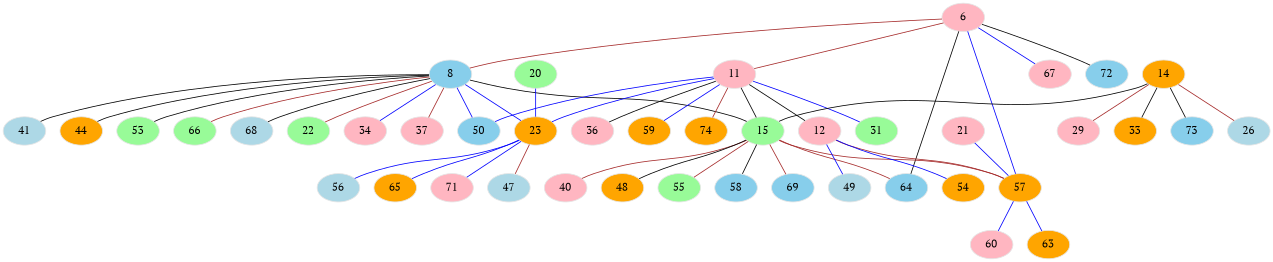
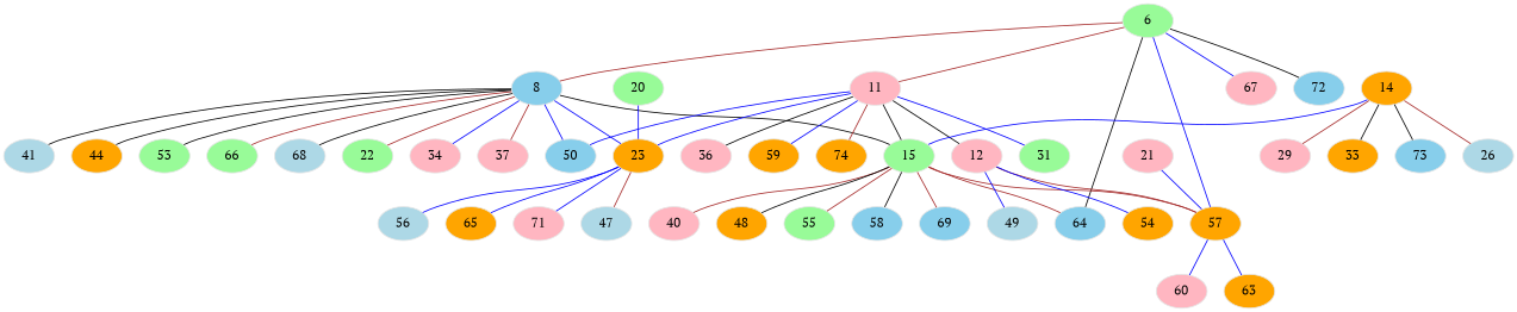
  graph {
    fontname="PT Serif"
    node [color=gray90 fillcolor=lightpink fontname="PT Serif" style=filled]
    edge [color=blue fontname="PT Serif"]
-   6 [super="+4"]
+   6 [fillcolor=palegreen super="+4"]
    8 [fillcolor=skyblue super="+3"]
    11
    57 [fillcolor=orange super="+5"]
    64 [fillcolor=skyblue super="+17+18+24"]
    67 [super="+46"]
    72 [fillcolor=skyblue super="+19+62"]
    15 [fillcolor=palegreen super="+13+2"]
    22 [fillcolor=palegreen]
    23 [fillcolor=orange super="+9"]
    34
    37
    41 [fillcolor=lightblue super="+27+30"]
    44 [fillcolor=orange]
    50 [fillcolor=skyblue]
    53 [fillcolor=palegreen]
    66 [fillcolor=palegreen]
    68 [fillcolor=lightblue]
    12 [super="+10"]
    31 [fillcolor=palegreen]
    36
    59 [fillcolor=orange]
    74 [fillcolor=orange]
    60 [super="+28"]
    63 [fillcolor=orange super="+32"]
    40 [super="+39"]
    48 [fillcolor=orange]
    55 [fillcolor=palegreen]
    58 [fillcolor=skyblue super="+52"]
    69 [fillcolor=skyblue]
    47 [fillcolor=lightblue]
    56 [fillcolor=lightblue]
    65 [fillcolor=orange]
    71 [super="+70"]
    49 [fillcolor=lightblue]
    54 [fillcolor=orange super="+51"]
    14 [fillcolor=orange]
    26 [fillcolor=lightblue]
    29
    33 [fillcolor=orange]
    73 [fillcolor=skyblue]
    20 [fillcolor=palegreen]
    21
    6 -- 8 [color=brown weight=2]
    6 -- 11 [color=brown]
    6 -- 57 [weight=2]
    6 -- 64 [color=black]
    6 -- 67
    6 -- 72 [color=black]
    8 -- 15 [color=black weight=3]
    8 -- 22 [color=brown]
    8 -- 23 [weight=2]
    8 -- 34
    8 -- 37 [color=brown]
    8 -- 41 [color=black]
    8 -- 44 [color=black]
    8 -- 50
    8 -- 53 [color=black]
    8 -- 66 [color=brown]
    8 -- 68 [color=black]
    11 -- 15 [color=black weight=2]
    11 -- 23 [weight=2]
    11 -- 50
    11 -- 12 [color=black weight=2]
    11 -- 31
    11 -- 36 [color=black]
    11 -- 59
    11 -- 74 [color=brown]
    57 -- 60
    57 -- 63
    15 -- 57 [color=brown]
    15 -- 64 [color=brown]
    15 -- 40 [color=brown]
    15 -- 48 [color=black]
    15 -- 55 [color=brown]
    15 -- 58 [color=black]
    15 -- 69 [color=brown]
    23 -- 47 [color=brown]
    23 -- 56
    23 -- 65
    23 -- 71
    12 -- 57 [color=brown]
    12 -- 49
    12 -- 54
-   14 -- 15 [color=black weight=2]
+   14 -- 15 [weight=2]
    14 -- 26 [color=brown]
    14 -- 29 [color=brown]
    14 -- 33 [color=black]
    14 -- 73 [color=black]
    20 -- 23
    21 -- 57
  }
